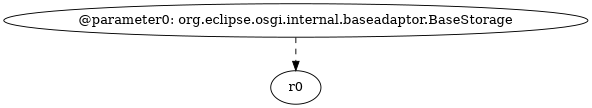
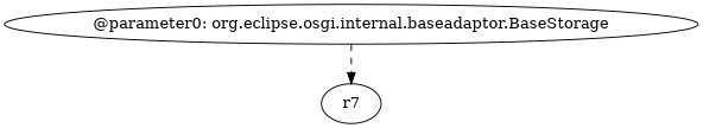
  digraph {
    n1 [label="@parameter0: org.eclipse.osgi.internal.baseadaptor.BaseStorage"]
-   n2 [label=r0]
+   n2 [label=r7]
    n1 -> n2 [color=black style=dashed]
  }
